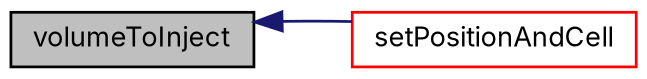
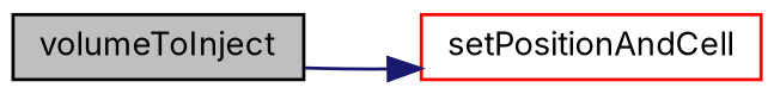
  digraph {
    rankdir=LR
    fontname=Inter
    node [fontname=Inter fontsize=10 shape=record]
    n1 [color=black fillcolor=grey75 fontcolor=black height=0.2 label=volumeToInject style=filled width=0.4]
    n2 [color=red height=0.2 label=setPositionAndCell width=0.4]
-   n2 -> n1 [color=midnightblue fontname=Inter fontsize=10 labelfontname=Helvetica labelfontsize=10 style=solid]
+   n1 -> n2 [color=midnightblue fontname=Inter fontsize=10 labelfontname=Helvetica labelfontsize=10 style=solid]
  }
